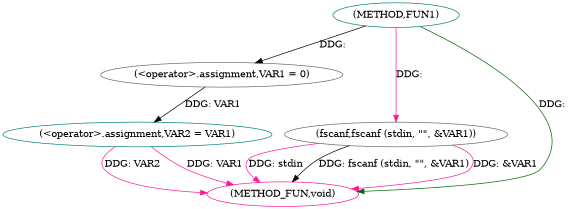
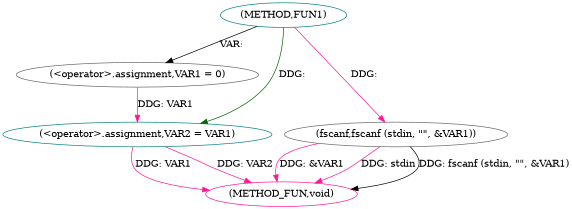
  digraph {
    node [color=teal]
    edge [color=deeppink]
    n1 [label="(METHOD,FUN1)"]
    n2 [color=gray40 label="(<operator>.assignment,VAR1 = 0)"]
    n3 [color=gray40 label="(fscanf,fscanf (stdin, \"\", &VAR1))"]
    n4 [label="(<operator>.assignment,VAR2 = VAR1)"]
    n5 [color=deeppink label="(METHOD_FUN,void)"]
-   n1 -> n2 [color=black label="DDG: "]
+   n1 -> n2 [color=black label="VAR: "]
    n1 -> n3 [label="DDG: "]
-   n1 -> n5 [color=darkgreen label="DDG: "]
-   n2 -> n4 [color=black label="DDG: VAR1"]
+   n1 -> n4 [color=darkgreen label="DDG: "]
+   n2 -> n4 [label="DDG: VAR1"]
    n3 -> n5 [label="DDG: stdin"]
    n3 -> n5 [color=black label="DDG: fscanf (stdin, \"\", &VAR1)"]
    n3 -> n5 [label="DDG: &VAR1"]
    n4 -> n5 [label="DDG: VAR2"]
    n4 -> n5 [label="DDG: VAR1"]
  }
